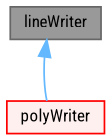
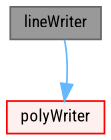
  digraph {
    fontname="Roboto Condensed"
    node [fontname="Roboto Condensed" fontsize=10 shape=box style=filled]
    n1 [color=gray40 fillcolor=grey60 fontcolor=black height=0.2 label=lineWriter width=0.4]
    n2 [color=red fillcolor="#FFF0F0" height=0.2 label=polyWriter width=0.4]
-   n1 -> n2 [color=steelblue1 dir=back fontname="Roboto Condensed" fontsize=10 labelfontname=Helvetica labelfontsize=10 style=solid]
+   n2 -> n1 [color=steelblue1 dir=back fontname="Roboto Condensed" fontsize=10 labelfontname=Helvetica labelfontsize=10 style=solid]
  }
